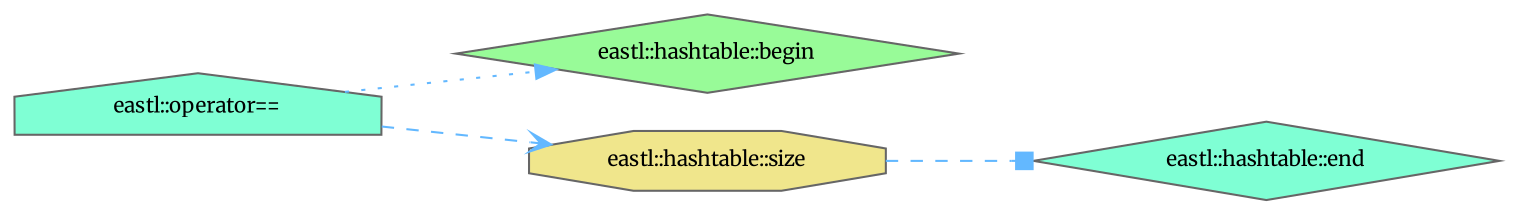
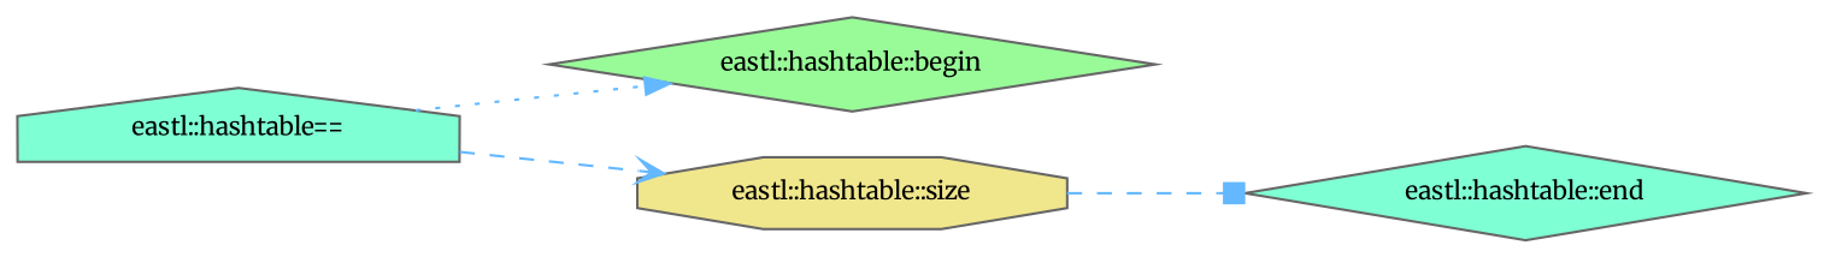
  digraph {
    fontname=Merriweather
    rankdir=LR
    node [color=grey40 fillcolor=aquamarine fontname=Merriweather fontsize=10 shape=diamond style=filled]
    edge [color=steelblue1 fontname=Merriweather fontsize=10 labelfontname=Helvetica labelfontsize=10 style=dashed]
-   n1 [color=gray40 fontcolor=black height=0.2 label="eastl::operator==" shape=house width=0.4]
+   n1 [color=gray40 fontcolor=black height=0.2 label="eastl::hashtable==" shape=house width=0.4]
    n2 [fillcolor=palegreen height=0.2 label="eastl::hashtable::begin" width=0.4]
    n3 [fillcolor=khaki height=0.2 label="eastl::hashtable::size" shape=octagon width=0.4]
    n4 [height=0.2 label="eastl::hashtable::end" width=0.4]
    n1 -> n2 [arrowhead=normal style=dotted]
    n1 -> n3 [arrowhead=vee]
    n3 -> n4 [arrowhead=box]
  }
